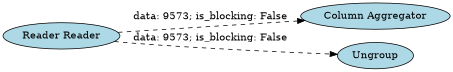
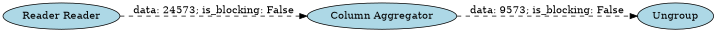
  digraph {
    rankdir=LR
    node [fillcolor=lightblue style=filled]
    edge [style=dashed]
    n1 [label="Column Aggregator"]
    n2 [label=Ungroup]
    n3 [label="Reader Reader"]
-   n3 -> n2 [label="data: 9573; is_blocking: False"]
-   n3 -> n1 [label="data: 9573; is_blocking: False"]
+   n1 -> n2 [label="data: 9573; is_blocking: False"]
+   n3 -> n1 [label="data: 24573; is_blocking: False"]
  }
